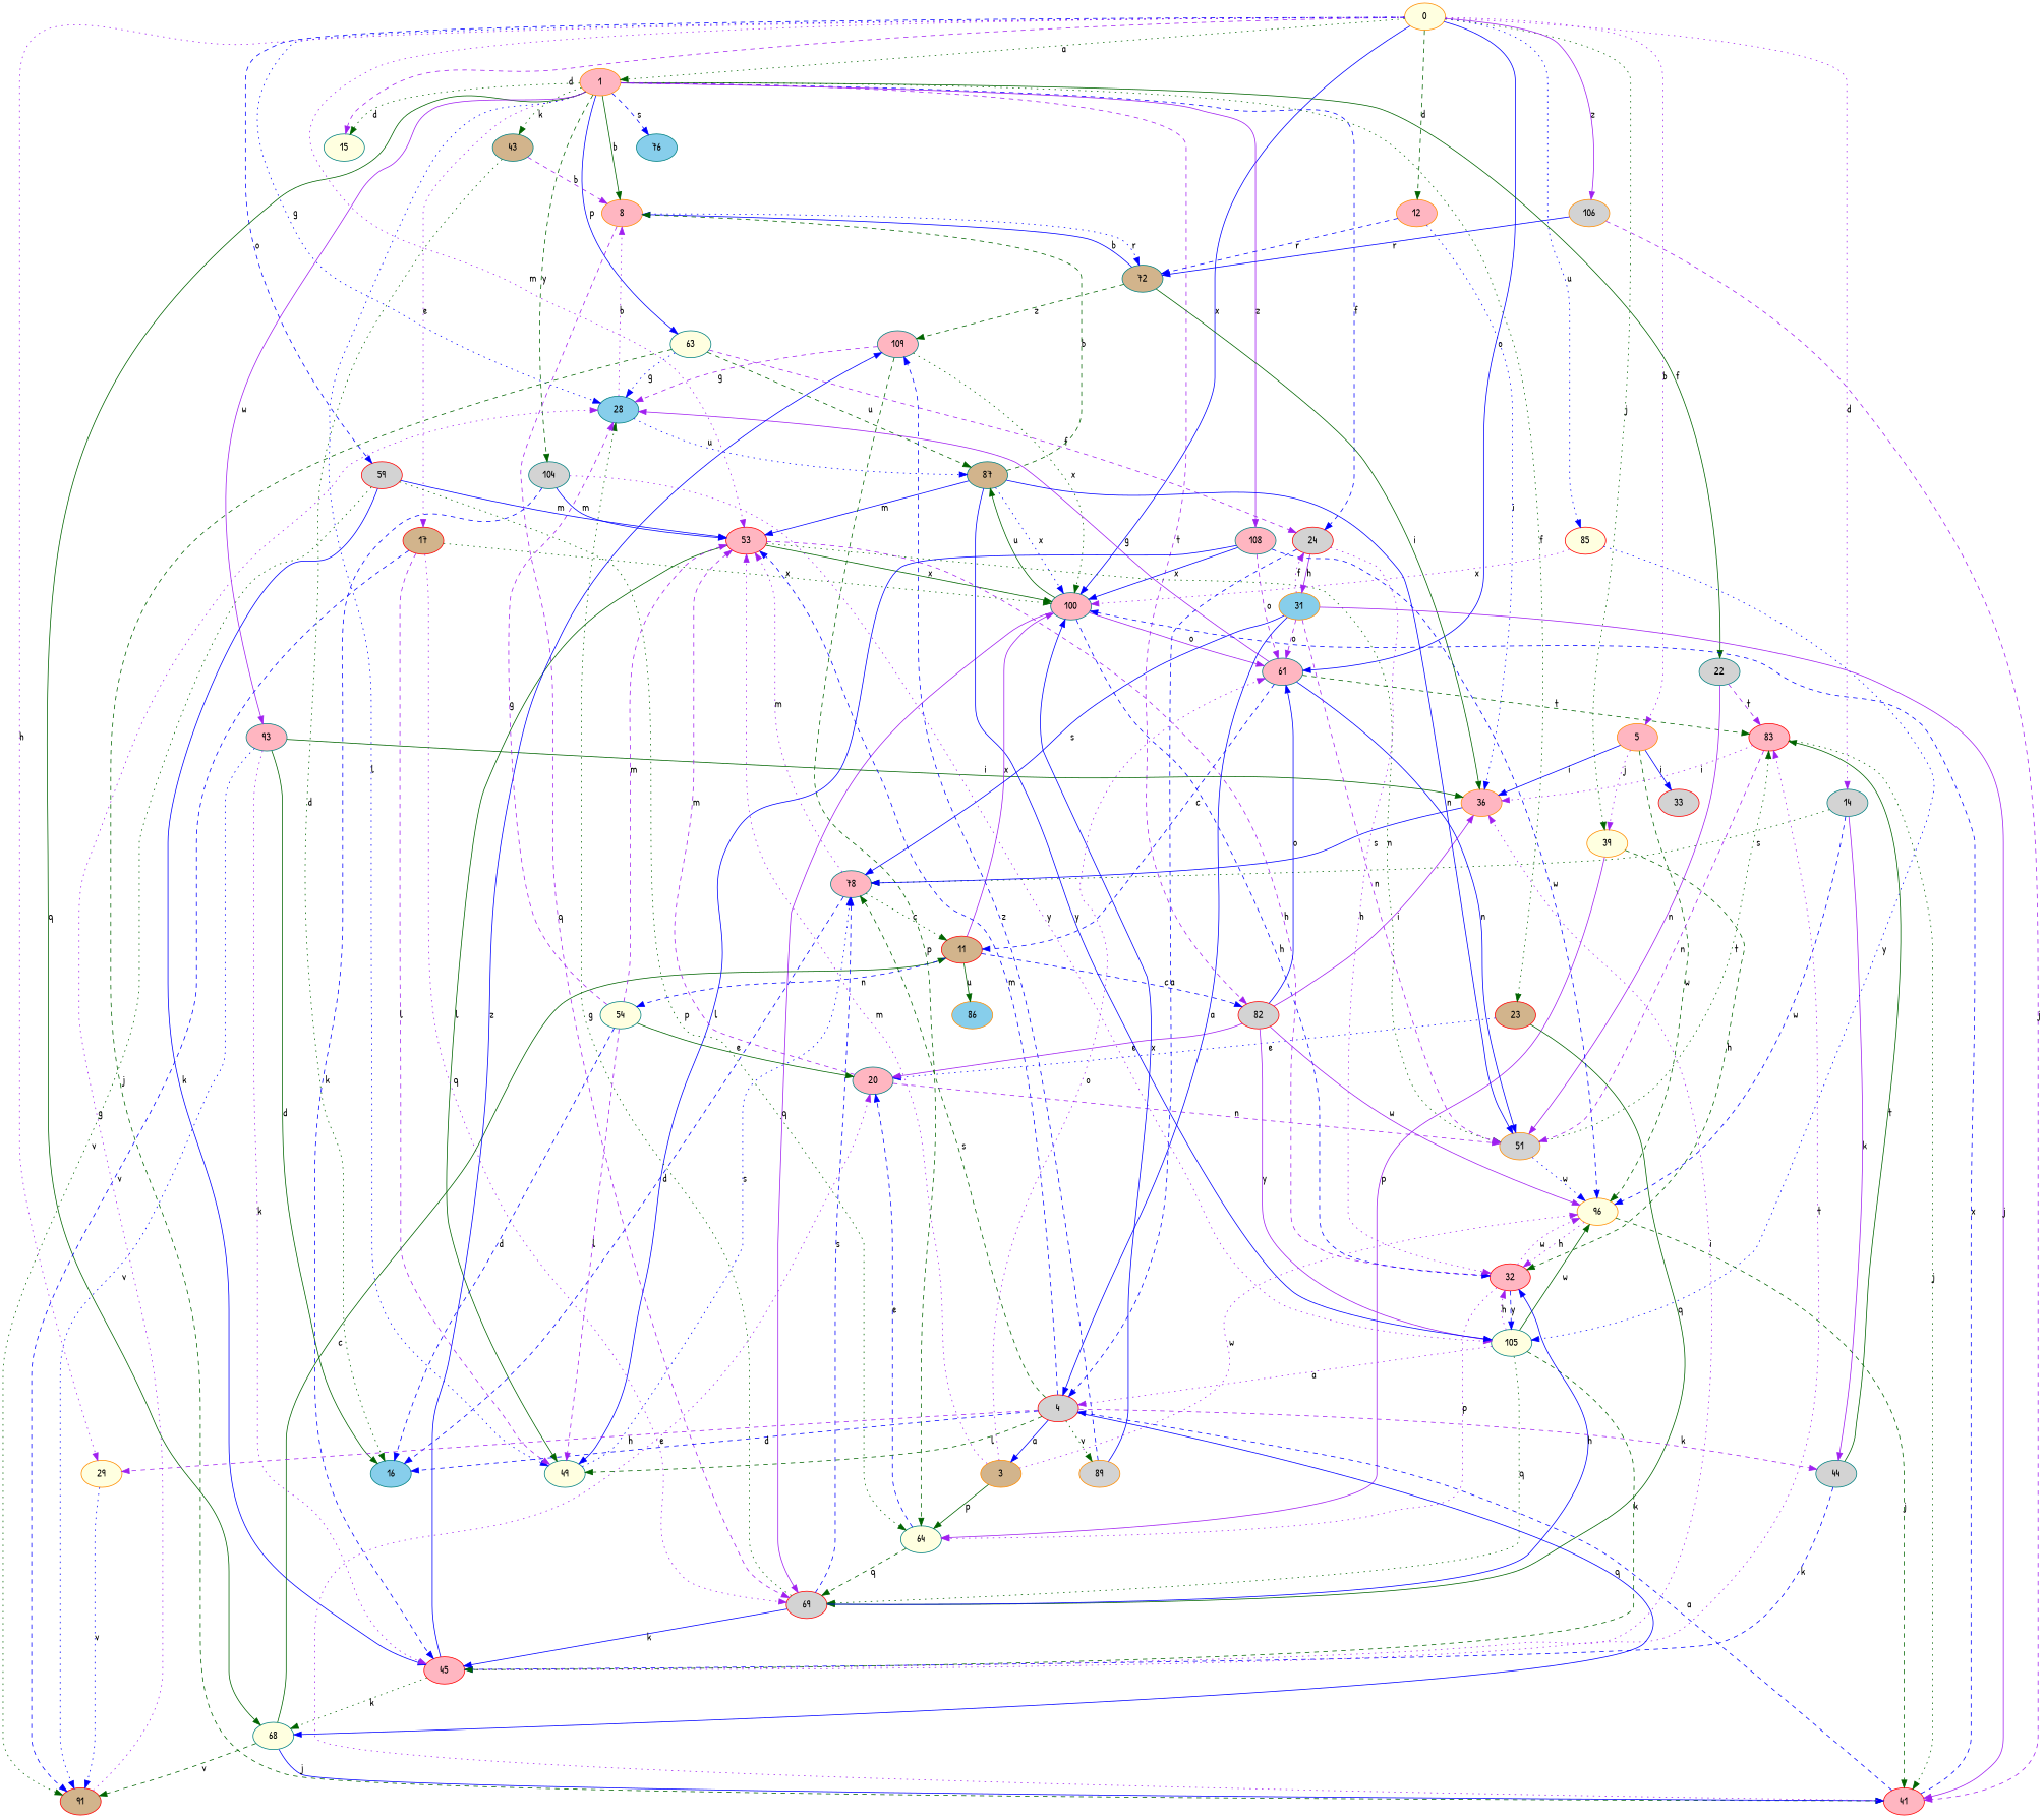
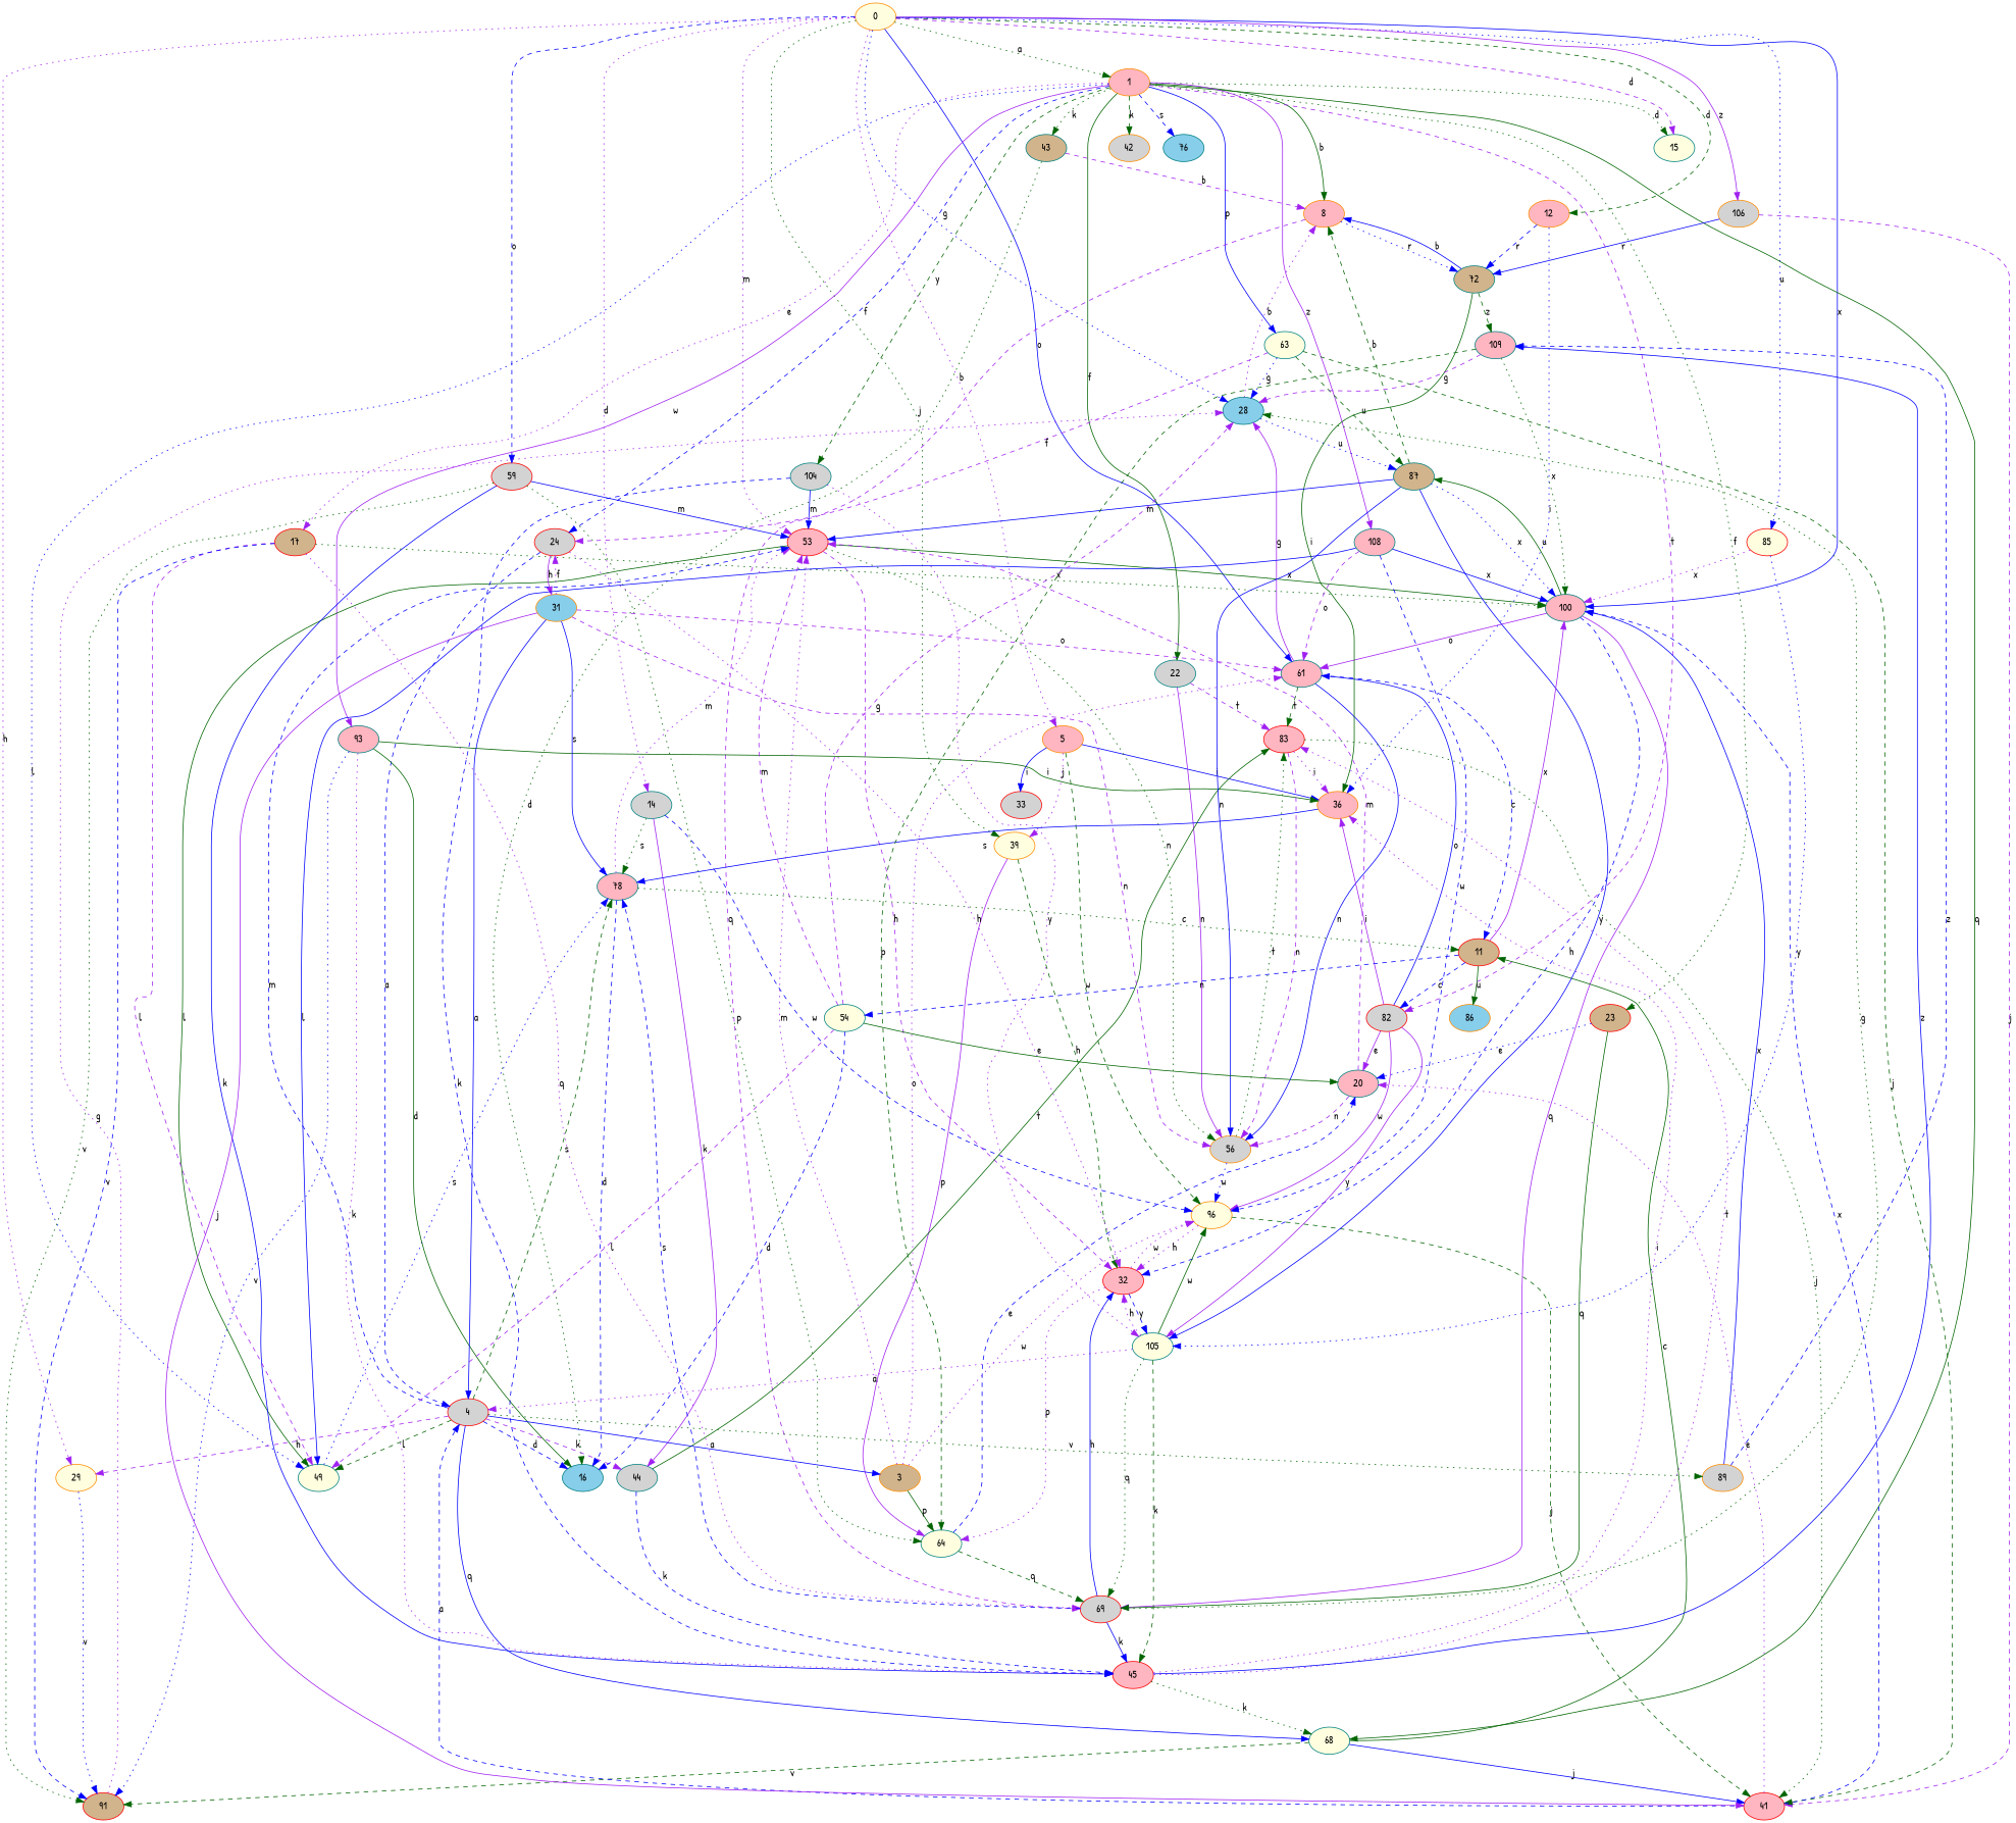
  strict digraph {
    fontname="Patrick Hand"
    node [color=teal fillcolor=lightpink fontname="Patrick Hand" style=filled]
    edge [color=blue fontname="Patrick Hand" style=dashed]
    0 [color=darkorange fillcolor=lightyellow]
    1 [color=darkorange]
    5 [color=darkorange]
    12 [color=darkorange]
    14 [fillcolor=lightgrey]
    15 [fillcolor=lightyellow]
    28 [fillcolor=skyblue]
    29 [color=darkorange fillcolor=lightyellow]
    39 [color=darkorange fillcolor=lightyellow]
    53 [color=red]
    59 [color=red fillcolor=lightgrey]
    61
    85 [color=red fillcolor=lightyellow]
    100
    106 [color=darkorange fillcolor=lightgrey]
    8 [color=darkorange]
    17 [color=red fillcolor=tan]
    22 [fillcolor=lightgrey]
    23 [color=red fillcolor=tan]
    24 [color=red fillcolor=lightgrey]
+   42 [color=darkorange fillcolor=lightgrey]
    43 [fillcolor=tan]
    49 [fillcolor=lightyellow]
    63 [fillcolor=lightyellow]
    68 [fillcolor=lightyellow]
    76 [fillcolor=skyblue]
    82 [color=red fillcolor=lightgrey]
    93
    104 [fillcolor=lightgrey]
    108
    96 [color=darkorange fillcolor=lightyellow]
    33 [color=red fillcolor=lightgrey]
    36 [color=darkorange]
    72 [fillcolor=tan]
    44 [fillcolor=lightgrey]
    78
    87 [fillcolor=tan]
    91 [color=red fillcolor=tan]
    64 [fillcolor=lightyellow]
    32 [color=red]
-   56 [color=darkorange fillcolor=lightgrey label=51]
+   56 [color=darkorange fillcolor=lightgrey]
    45 [color=red]
    11 [color=red fillcolor=tan]
    83 [color=red]
    105 [fillcolor=lightyellow]
    69 [color=red fillcolor=lightgrey]
    41 [color=red]
    20
    4 [color=red fillcolor=lightgrey]
    31 [color=darkorange fillcolor=skyblue]
    16 [fillcolor=skyblue]
    3 [color=darkorange fillcolor=tan]
    89 [color=darkorange fillcolor=lightgrey]
    109
    54 [fillcolor=lightyellow]
    86 [color=darkorange fillcolor=skyblue]
    0 -> 1 [color=darkgreen label=a style=dotted]
    0 -> 5 [color=purple label=b style=dotted]
    0 -> 12 [color=darkgreen label=d]
    0 -> 14 [color=purple label=d style=dotted]
    0 -> 15 [color=purple label=d]
    0 -> 28 [label=g style=dotted]
    0 -> 29 [color=purple label=h style=dotted]
    0 -> 39 [color=darkgreen label=j style=dotted]
    0 -> 53 [color=purple label=m style=dotted]
    0 -> 59 [label=o]
    0 -> 61 [label=o style=solid]
    0 -> 85 [label=u style=dotted]
    0 -> 100 [label=x style=solid]
    0 -> 106 [color=purple label=z style=solid]
    1 -> 15 [color=darkgreen label=d style=dotted]
    1 -> 8 [color=darkgreen label=b style=solid]
    1 -> 17 [color=purple label=e style=dotted]
    1 -> 22 [color=darkgreen label=f style=solid]
    1 -> 23 [color=darkgreen label=f style=dotted]
    1 -> 24 [label=f]
+   1 -> 42 [color=darkgreen label=k]
    1 -> 43 [color=darkgreen label=k style=dotted]
    1 -> 49 [label=l style=dotted]
    1 -> 63 [label=p style=solid]
    1 -> 68 [color=darkgreen label=q style=solid]
    1 -> 76 [label=s]
    1 -> 82 [color=purple label=t]
    1 -> 93 [color=purple label=w style=solid]
    1 -> 104 [color=darkgreen label=y]
    1 -> 108 [color=purple label=z style=solid]
    5 -> 39 [color=purple label=j style=dotted]
    5 -> 96 [color=darkgreen label=w]
    5 -> 33 [label=i style=solid]
    5 -> 36 [label=i style=solid]
    12 -> 36 [label=i style=dotted]
    12 -> 72 [label=r]
    14 -> 96 [label=w]
    14 -> 44 [color=purple label=k style=solid]
    14 -> 78 [color=darkgreen label=s style=dotted]
    28 -> 8 [color=purple label=b style=dotted]
    28 -> 87 [label=u style=dotted]
    29 -> 91 [label=v style=dotted]
    39 -> 64 [color=purple label=p style=solid]
    39 -> 32 [color=darkgreen label=h]
    53 -> 100 [color=darkgreen label=x style=solid]
    53 -> 49 [color=darkgreen label=l style=solid]
    53 -> 32 [color=purple label=h]
    53 -> 56 [color=darkgreen label=n style=dotted]
    59 -> 53 [label=m style=solid]
    59 -> 91 [color=darkgreen label=v style=dotted]
    59 -> 64 [color=darkgreen label=p style=dotted]
    59 -> 45 [label=k style=solid]
    61 -> 28 [color=purple label=g style=solid]
    61 -> 56 [label=n style=solid]
    61 -> 11 [label=c]
    61 -> 83 [color=darkgreen label=t]
    85 -> 100 [color=purple label=x style=dotted]
    85 -> 105 [label=y style=dotted]
    100 -> 61 [color=purple label=o style=solid]
    100 -> 87 [color=darkgreen label=u style=solid]
    100 -> 32 [label=h]
    100 -> 69 [color=purple label=q style=solid]
    106 -> 72 [label=r style=solid]
    106 -> 41 [color=purple label=j]
    8 -> 72 [label=r style=dotted]
    8 -> 69 [color=purple label=q]
    17 -> 100 [color=darkgreen label=x style=dotted]
    17 -> 49 [color=purple label=l]
    17 -> 91 [label=v]
    17 -> 69 [color=purple label=q style=dotted]
    22 -> 56 [color=purple label=n style=solid]
    22 -> 83 [color=purple label=t]
    23 -> 69 [color=darkgreen label=q style=solid]
    23 -> 20 [label=e style=dotted]
    24 -> 32 [color=purple label=h style=dotted]
    24 -> 4 [label=a]
    24 -> 31 [color=purple label=h style=solid]
    43 -> 8 [color=purple label=b]
    43 -> 16 [color=darkgreen label=d style=dotted]
    49 -> 78 [label=s style=dotted]
    63 -> 28 [label=g style=dotted]
    63 -> 24 [color=purple label=f]
    63 -> 87 [color=darkgreen label=u]
    63 -> 41 [color=darkgreen label=j]
    68 -> 91 [color=darkgreen label=v]
    68 -> 11 [color=darkgreen label=c style=solid]
    68 -> 41 [label=j style=solid]
    82 -> 61 [label=o style=solid]
    82 -> 96 [color=purple label=w style=solid]
    82 -> 36 [color=purple label=i style=solid]
    82 -> 105 [color=purple label=y style=solid]
    82 -> 20 [color=purple label=e style=solid]
    93 -> 36 [color=darkgreen label=i style=solid]
    93 -> 91 [label=v style=dotted]
    93 -> 45 [color=purple label=k style=dotted]
    93 -> 16 [color=darkgreen label=d style=solid]
    104 -> 53 [label=m style=solid]
    104 -> 45 [label=k]
    104 -> 105 [color=purple label=y style=dotted]
    108 -> 61 [color=purple label=o]
    108 -> 100 [label=x style=solid]
    108 -> 49 [label=l style=solid]
    108 -> 96 [label=w]
    96 -> 32 [color=purple label=h style=dotted]
    96 -> 41 [color=darkgreen label=j]
    36 -> 78 [label=s style=solid]
    72 -> 8 [label=b style=solid]
    72 -> 36 [color=darkgreen label=i style=solid]
    72 -> 109 [color=darkgreen label=z]
    44 -> 45 [label=k]
    44 -> 83 [color=darkgreen label=t style=solid]
    78 -> 53 [color=purple label=m style=dotted]
    78 -> 11 [color=darkgreen label=c style=dotted]
    78 -> 16 [label=d]
    87 -> 53 [label=m style=solid]
    87 -> 100 [label=x style=dotted]
    87 -> 8 [color=darkgreen label=b]
    87 -> 56 [label=n style=solid]
    87 -> 105 [label=y style=solid]
    91 -> 28 [color=purple label=g style=dotted]
    64 -> 69 [color=darkgreen label=q]
    64 -> 20 [label=e]
    32 -> 96 [color=purple label=w style=dotted]
    32 -> 64 [color=purple label=p style=dotted]
    32 -> 105 [label=y]
    56 -> 96 [label=w style=dotted]
    56 -> 83 [color=darkgreen label=t style=dotted]
    45 -> 68 [color=darkgreen label=k style=dotted]
    45 -> 36 [color=purple label=i style=dotted]
    45 -> 83 [color=purple label=t style=dotted]
    45 -> 109 [label=z style=solid]
    11 -> 100 [color=purple label=x style=solid]
    11 -> 82 [label=c]
    11 -> 54 [label=n]
    11 -> 86 [color=darkgreen label=u style=solid]
    83 -> 36 [color=purple label=i style=dotted]
    83 -> 56 [color=purple label=n]
    83 -> 41 [color=darkgreen label=j style=dotted]
    105 -> 96 [color=darkgreen label=w style=solid]
    105 -> 32 [color=purple label=h style=dotted]
    105 -> 45 [color=darkgreen label=k]
    105 -> 69 [color=darkgreen label=q style=dotted]
    105 -> 4 [color=purple label=a style=dotted]
    69 -> 28 [color=darkgreen label=g style=dotted]
    69 -> 78 [label=s]
    69 -> 32 [label=h style=solid]
    69 -> 45 [label=k style=solid]
    41 -> 100 [label=x]
    41 -> 20 [color=purple label=e style=dotted]
    41 -> 4 [label=a]
    20 -> 53 [color=purple label=m]
    20 -> 56 [color=purple label=n]
    4 -> 29 [color=purple label=h]
    4 -> 53 [label=m]
    4 -> 49 [color=darkgreen label=l]
    4 -> 68 [label=q style=solid]
    4 -> 44 [color=purple label=k]
    4 -> 78 [color=darkgreen label=s]
    4 -> 16 [label=d]
    4 -> 3 [label=a style=solid]
    4 -> 89 [color=darkgreen label=v style=dotted]
    31 -> 61 [color=purple label=o]
    31 -> 24 [color=purple label=f style=dotted]
    31 -> 78 [label=s style=solid]
    31 -> 56 [color=purple label=n]
    31 -> 41 [color=purple label=j style=solid]
    31 -> 4 [label=a style=solid]
    3 -> 53 [color=purple label=m style=dotted]
    3 -> 61 [color=purple label=o style=dotted]
    3 -> 96 [color=purple label=w style=dotted]
    3 -> 64 [color=darkgreen label=p style=solid]
    89 -> 100 [label=x style=solid]
    89 -> 109 [label=z]
    109 -> 28 [color=purple label=g]
    109 -> 100 [color=darkgreen label=x style=dotted]
    109 -> 64 [color=darkgreen label=p]
    54 -> 28 [color=purple label=g]
    54 -> 53 [color=purple label=m]
    54 -> 49 [color=purple label=l]
    54 -> 20 [color=darkgreen label=e style=solid]
    54 -> 16 [label=d]
  }
